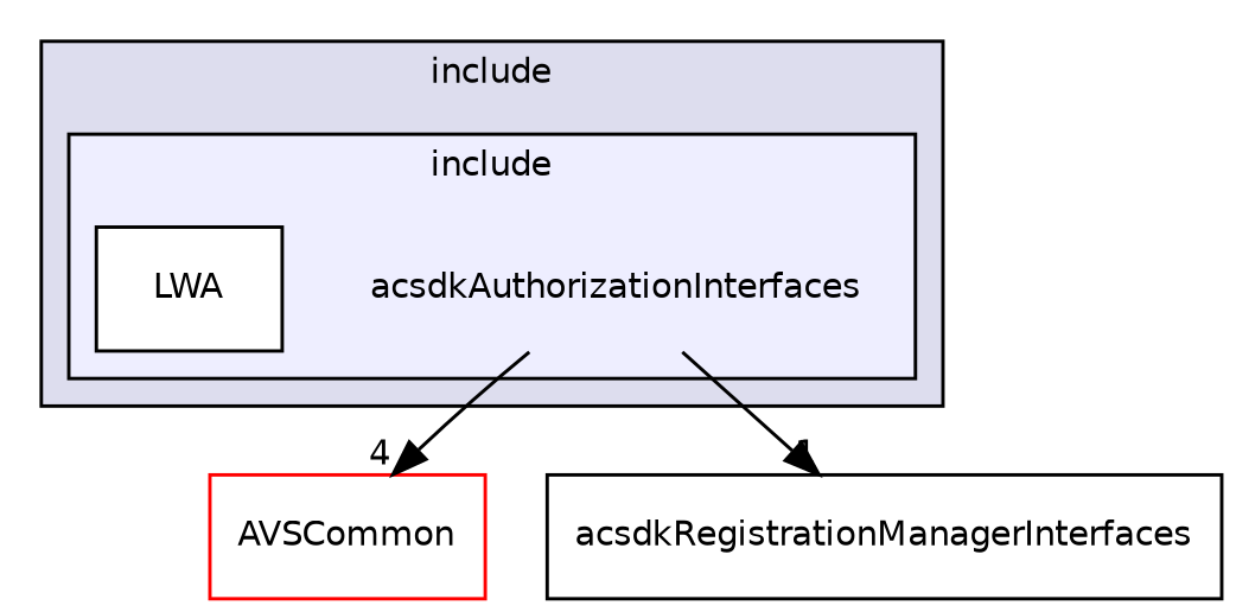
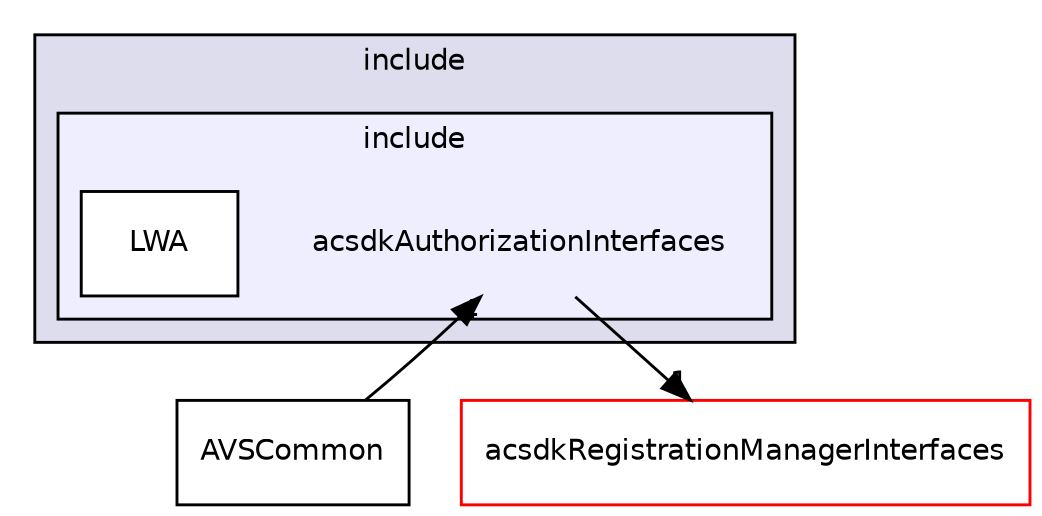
  digraph {
    compound=true
    node [fontname=Helvetica fontsize=10 shape=box color=red fillcolor=white style=filled]
    edge [labeldistance=1.5 labelfontname=Helvetica labelfontsize=10]
    n1 [label=acsdkAuthorizationInterfaces shape=plaintext color="" fillcolor="" style=""]
    n2 [color=black label=LWA]
-   n3 [label=AVSCommon]
-   n4 [color=black label=acsdkRegistrationManagerInterfaces]
+   n3 [color=black label=AVSCommon]
+   n4 [label=acsdkRegistrationManagerInterfaces]
    subgraph cluster_1 {
      bgcolor="#ddddee"
      fontname=Helvetica
      fontsize=10
      label=include
      pencolor=black
      subgraph cluster_2 {
        bgcolor="#eeeeff"
        fontname=Helvetica
        fontsize=10
        pencolor=black
        n1
        n2
      }
    }
-   n1 -> n3 [headlabel=4]
+   n3 -> n1 [headlabel=4]
    n1 -> n4 [headlabel=1]
  }
